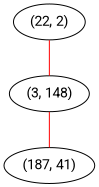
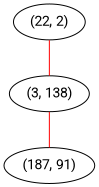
  graph {
    fontname=Roboto
    node [fontname=Roboto]
    edge [color=red fontname=Roboto weight=1]
    "(22, 2)"
-   "(3, 148)"
-   "(187, 41)"
+   "(3, 148)" [label="(3, 138)"]
+   "(187, 41)" [label="(187, 91)"]
    "(22, 2)" -- "(3, 148)"
    "(3, 148)" -- "(187, 41)"
  }
